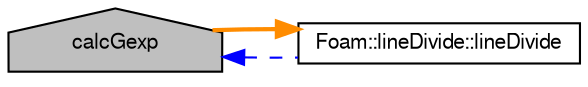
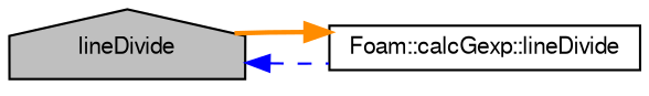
  digraph {
    rankdir=LR
    node [color=black fontname=FreeSans fontsize=10]
    edge [dir=back fontname=FreeSans fontsize=10 labelfontname=FreeSans labelfontsize=10]
-   n1 [fillcolor=grey75 fontcolor=black height=0.2 label=calcGexp shape=house style=filled width=0.4]
-   n2 [height=0.2 label="Foam::lineDivide::lineDivide" shape=box width=0.4]
+   n1 [fillcolor=grey75 fontcolor=black height=0.2 label=lineDivide shape=house style=filled width=0.4]
+   n2 [height=0.2 label="Foam::calcGexp::lineDivide" shape=box width=0.4]
    n1 -> n2 [color=blue style=dashed]
    n2 -> n1 [color=darkorange style=bold]
  }
